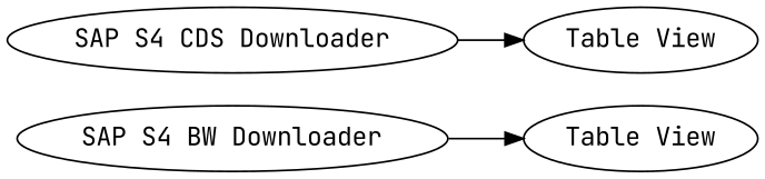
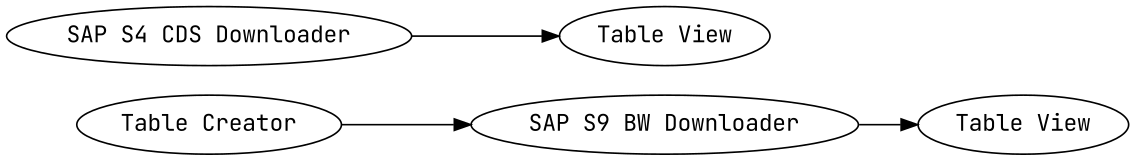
  digraph {
    fontname="JetBrains Mono"
    rankdir=LR
    node [fontname="JetBrains Mono"]
    edge [fontname="JetBrains Mono"]
-   n1 [label="SAP S4 BW Downloader"]
+   n1 [label="SAP S9 BW Downloader"]
    n2 [label="Table View"]
+   n3 [label="Table Creator"]
    n4 [label="SAP S4 CDS Downloader"]
    n5 [label="Table View"]
    n1 -> n2
+   n3 -> n1
    n4 -> n5
  }
